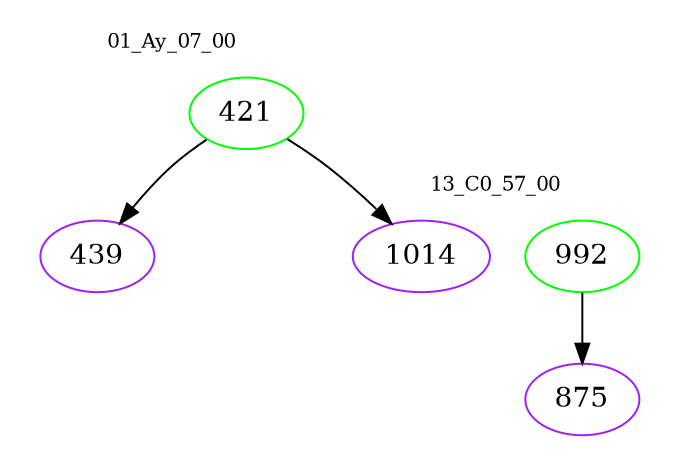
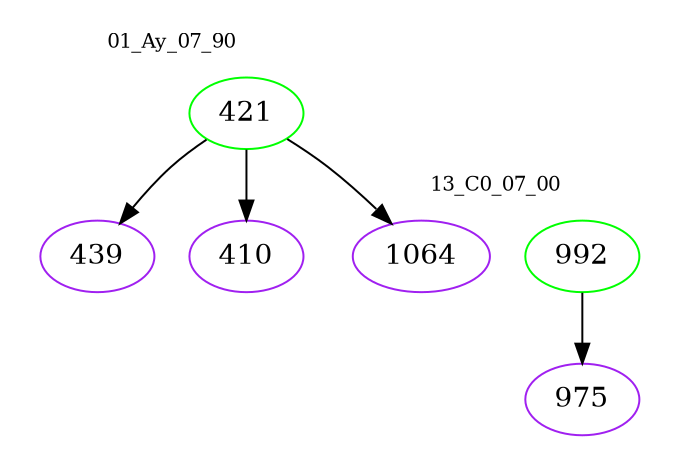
  digraph {
    node [color=purple]
    edge [color=black]
    n1 [color=green label=421]
    n2 [label=439]
+   n3 [label=410]
    n4 [color=green label=992]
-   n5 [label=1014]
-   n6 [label=875]
+   n5 [label=1064]
+   n6 [label=975]
    subgraph cluster_1 {
      color=white
      fontsize=10
-     label="01_Ay_07_00"
+     label="01_Ay_07_90"
      n1
      n2
+     n3
    }
    subgraph cluster_2 {
      color=white
      fontsize=10
-     label="13_C0_57_00"
+     label="13_C0_07_00"
      n4
      n5
      n6
    }
    n1 -> n2
+   n1 -> n3
    n1 -> n5
    n4 -> n6
  }
